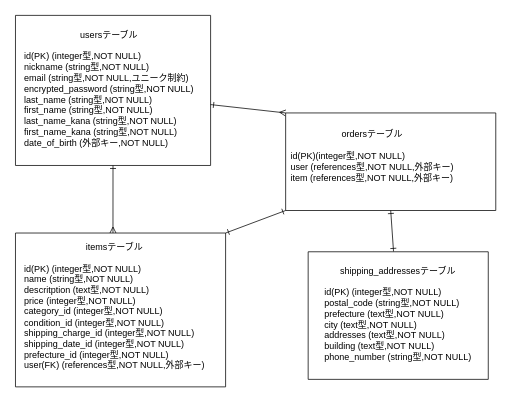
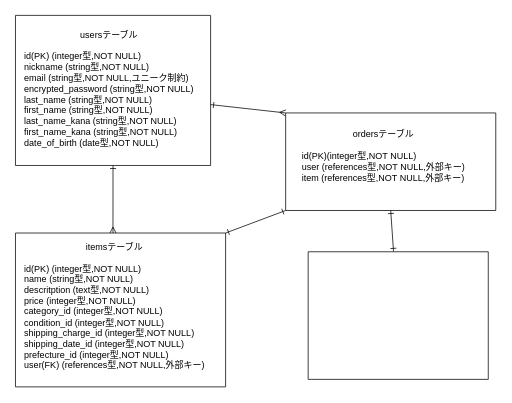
  <mxCell id="0" />
  <mxCell id="1" parent="0" />
  <mxCell id="2" style="edgeStyle=none;html=1;entryX=0.464;entryY=0;entryDx=0;entryDy=0;endArrow=ERmany;endFill=0;startArrow=ERone;startFill=0;entryPerimeter=0;" edge="1" parent="1" source="3" target="5"><mxGeometry relative="1" as="geometry" /></mxCell>
  <mxCell id="3" value="" style="swimlane;startSize=0;align=left;" vertex="1" parent="1"><mxGeometry x="20" y="20" width="260" height="200" as="geometry" /></mxCell>
- <mxCell id="4" value="&lt;div style=&quot;text-align: center;&quot;&gt;&lt;span style=&quot;background-color: initial;&quot;&gt;usersテーブル&lt;/span&gt;&lt;/div&gt;&lt;br&gt;id(PK) (integer型,NOT NULL)&lt;br&gt;nickname (string型,NOT NULL)&lt;br&gt;&lt;div style=&quot;&quot;&gt;&lt;span style=&quot;background-color: initial;&quot;&gt;email (string型,NOT NULL,ユニーク制約)&lt;/span&gt;&lt;/div&gt;&lt;div style=&quot;&quot;&gt;&lt;span style=&quot;background-color: initial;&quot;&gt;encrypted_password (string型,NOT NULL)&lt;/span&gt;&lt;/div&gt;&lt;div style=&quot;&quot;&gt;&lt;span style=&quot;background-color: initial;&quot;&gt;last_name (string型,NOT NULL)&lt;/span&gt;&lt;/div&gt;&lt;div style=&quot;&quot;&gt;&lt;span style=&quot;background-color: initial;&quot;&gt;first_name (string型,NOT NULL)&lt;/span&gt;&lt;/div&gt;&lt;div style=&quot;&quot;&gt;&lt;div&gt;&lt;span style=&quot;background-color: initial;&quot;&gt;last_name_kana (string型,NOT NULL)&lt;/span&gt;&lt;/div&gt;&lt;div&gt;&lt;span style=&quot;background-color: initial;&quot;&gt;first_name_kana (string型,NOT NULL)&lt;/span&gt;&lt;/div&gt;&lt;div&gt;&lt;span style=&quot;background-color: initial;&quot;&gt;date_of_birth (外部キー,NOT NULL)&lt;/span&gt;&lt;/div&gt;&lt;/div&gt;&lt;div style=&quot;&quot;&gt;&lt;br&gt;&lt;/div&gt;" style="text;html=1;align=left;verticalAlign=middle;resizable=0;points=[];autosize=1;strokeColor=none;fillColor=none;" vertex="1" parent="3"><mxGeometry x="10" y="10" width="250" height="190" as="geometry" /></mxCell>
+ <mxCell id="4" value="&lt;div style=&quot;text-align: center;&quot;&gt;&lt;span style=&quot;background-color: initial;&quot;&gt;usersテーブル&lt;/span&gt;&lt;/div&gt;&lt;br&gt;id(PK) (integer型,NOT NULL)&lt;br&gt;nickname (string型,NOT NULL)&lt;br&gt;&lt;div style=&quot;&quot;&gt;&lt;span style=&quot;background-color: initial;&quot;&gt;email (string型,NOT NULL,ユニーク制約)&lt;/span&gt;&lt;/div&gt;&lt;div style=&quot;&quot;&gt;&lt;span style=&quot;background-color: initial;&quot;&gt;encrypted_password (string型,NOT NULL)&lt;/span&gt;&lt;/div&gt;&lt;div style=&quot;&quot;&gt;&lt;span style=&quot;background-color: initial;&quot;&gt;last_name (string型,NOT NULL)&lt;/span&gt;&lt;/div&gt;&lt;div style=&quot;&quot;&gt;&lt;span style=&quot;background-color: initial;&quot;&gt;first_name (string型,NOT NULL)&lt;/span&gt;&lt;/div&gt;&lt;div style=&quot;&quot;&gt;&lt;div&gt;&lt;span style=&quot;background-color: initial;&quot;&gt;last_name_kana (string型,NOT NULL)&lt;/span&gt;&lt;/div&gt;&lt;div&gt;&lt;span style=&quot;background-color: initial;&quot;&gt;first_name_kana (string型,NOT NULL)&lt;/span&gt;&lt;/div&gt;&lt;div&gt;&lt;span style=&quot;background-color: initial;&quot;&gt;date_of_birth (date型,NOT NULL)&lt;/span&gt;&lt;/div&gt;&lt;/div&gt;&lt;div style=&quot;&quot;&gt;&lt;br&gt;&lt;/div&gt;" style="text;html=1;align=left;verticalAlign=middle;resizable=0;points=[];autosize=1;strokeColor=none;fillColor=none;" vertex="1" parent="3"><mxGeometry x="10" y="10" width="250" height="190" as="geometry" /></mxCell>
  <mxCell id="5" value="" style="swimlane;startSize=0;align=left;" vertex="1" parent="1"><mxGeometry x="20" y="310" width="280" height="205" as="geometry" /></mxCell>
  <mxCell id="6" value="&lt;div style=&quot;text-align: center;&quot;&gt;&lt;span style=&quot;background-color: initial;&quot;&gt;itemsテーブル&lt;/span&gt;&lt;/div&gt;&lt;br&gt;id(PK) (integer型,NOT NULL)&lt;br&gt;name (string型,NOT NULL)&lt;br&gt;&lt;span style=&quot;background-color: initial;&quot;&gt;descritption (text型,NOT NULL)&lt;/span&gt;&lt;br&gt;&lt;div style=&quot;&quot;&gt;&lt;span style=&quot;background-color: initial;&quot;&gt;price (integer型,NOT NULL)&lt;/span&gt;&lt;/div&gt;&lt;div style=&quot;&quot;&gt;&lt;span style=&quot;background-color: initial;&quot;&gt;category_id (integer型,NOT NULL)&lt;/span&gt;&lt;/div&gt;&lt;div style=&quot;&quot;&gt;&lt;span style=&quot;background-color: initial;&quot;&gt;condition_id (integer型,NOT NULL)&lt;/span&gt;&lt;/div&gt;&lt;div style=&quot;&quot;&gt;&lt;div&gt;&lt;span style=&quot;background-color: initial;&quot;&gt;shipping_charge_id (integer型,NOT NULL)&lt;/span&gt;&lt;/div&gt;&lt;div&gt;&lt;span style=&quot;background-color: initial;&quot;&gt;shipping_date_id (integer型,NOT NULL)&lt;/span&gt;&lt;/div&gt;&lt;div&gt;&lt;span style=&quot;background-color: initial;&quot;&gt;prefecture_id (integer型,NOT NULL)&lt;/span&gt;&lt;/div&gt;&lt;div&gt;&lt;span style=&quot;background-color: initial;&quot;&gt;user(FK) (references型,NOT NULL,外部キー)&lt;/span&gt;&lt;/div&gt;&lt;/div&gt;&lt;div style=&quot;&quot;&gt;&lt;br&gt;&lt;/div&gt;" style="text;html=1;align=left;verticalAlign=middle;resizable=0;points=[];autosize=1;strokeColor=none;fillColor=none;" vertex="1" parent="5"><mxGeometry x="10" y="5" width="260" height="200" as="geometry" /></mxCell>
  <mxCell id="7" style="edgeStyle=none;html=1;exitX=0;exitY=0;exitDx=0;exitDy=0;startArrow=ERmany;startFill=0;endArrow=ERone;endFill=0;" edge="1" parent="1" source="10" target="4"><mxGeometry relative="1" as="geometry" /></mxCell>
  <mxCell id="8" style="edgeStyle=none;html=1;entryX=1;entryY=0;entryDx=0;entryDy=0;startArrow=ERone;startFill=0;endArrow=ERone;endFill=0;exitX=0;exitY=1;exitDx=0;exitDy=0;" edge="1" parent="1" source="10" target="5"><mxGeometry relative="1" as="geometry"><mxPoint x="380" y="400" as="sourcePoint" /></mxGeometry></mxCell>
  <mxCell id="9" style="edgeStyle=none;html=1;exitX=0.5;exitY=1;exitDx=0;exitDy=0;startArrow=ERone;startFill=0;endArrow=ERone;endFill=0;entryX=0.474;entryY=-0.003;entryDx=0;entryDy=0;entryPerimeter=0;" edge="1" parent="1" source="10" target="12"><mxGeometry relative="1" as="geometry"><mxPoint x="520" y="330" as="targetPoint" /></mxGeometry></mxCell>
  <mxCell id="10" value="" style="swimlane;startSize=0;align=left;" vertex="1" parent="1"><mxGeometry x="380" y="150" width="280" height="130" as="geometry" /></mxCell>
- <mxCell id="11" value="&lt;div style=&quot;text-align: center;&quot;&gt;&lt;span style=&quot;background-color: initial;&quot;&gt;ordersテーブル&lt;/span&gt;&lt;/div&gt;&lt;br&gt;id(PK)(integer型,NOT NULL)&lt;br&gt;&lt;div style=&quot;&quot;&gt;&lt;div&gt;&lt;span style=&quot;background-color: initial;&quot;&gt;user (&lt;/span&gt;&lt;span style=&quot;background-color: initial;&quot;&gt;references型,NOT NULL,外部キー)&lt;/span&gt;&lt;/div&gt;&lt;div&gt;&lt;span style=&quot;background-color: initial;&quot;&gt;item (&lt;/span&gt;&lt;span style=&quot;background-color: initial;&quot;&gt;references型,NOT NULL,外部キー)&lt;/span&gt;&lt;/div&gt;&lt;/div&gt;&lt;div style=&quot;&quot;&gt;&lt;br&gt;&lt;/div&gt;" style="text;html=1;align=left;verticalAlign=middle;resizable=0;points=[];autosize=1;strokeColor=none;fillColor=none;" vertex="1" parent="10"><mxGeometry x="5" y="15" width="240" height="100" as="geometry" /></mxCell>
+ <mxCell id="11" value="&lt;div style=&quot;text-align: center;&quot;&gt;&lt;span style=&quot;background-color: initial;&quot;&gt;ordersテーブル&lt;/span&gt;&lt;/div&gt;&lt;br&gt;id(PK)(integer型,NOT NULL)&lt;br&gt;&lt;div style=&quot;&quot;&gt;&lt;div&gt;&lt;span style=&quot;background-color: initial;&quot;&gt;user (&lt;/span&gt;&lt;span style=&quot;background-color: initial;&quot;&gt;references型,NOT NULL,外部キー)&lt;/span&gt;&lt;/div&gt;&lt;div&gt;&lt;span style=&quot;background-color: initial;&quot;&gt;item (&lt;/span&gt;&lt;span style=&quot;background-color: initial;&quot;&gt;references型,NOT NULL,外部キー)&lt;/span&gt;&lt;/div&gt;&lt;/div&gt;&lt;div style=&quot;&quot;&gt;&lt;br&gt;&lt;/div&gt;" style="text;html=1;align=left;verticalAlign=middle;resizable=0;points=[];autosize=1;strokeColor=none;fillColor=none;" vertex="1" parent="10"><mxGeometry x="20" y="15" width="240" height="100" as="geometry" /></mxCell>
  <mxCell id="12" value="" style="swimlane;startSize=0;align=left;" vertex="1" parent="1"><mxGeometry x="410" y="335" width="240" height="170" as="geometry" /></mxCell>
- <mxCell id="13" value="&lt;div style=&quot;text-align: center;&quot;&gt;&lt;span style=&quot;background-color: initial;&quot;&gt;shipping_addressesテーブル&lt;/span&gt;&lt;/div&gt;&lt;br&gt;id(PK)&amp;nbsp;(integer型,NOT NULL)&lt;br&gt;postal_code (string型,NOT NULL)&lt;br&gt;prefecture (text型,NOT NULL)&lt;br&gt;city (text型,NOT NULL)&lt;br&gt;addresses (text型,NOT NULL)&lt;br&gt;building (text型,NOT NULL)&lt;br&gt;phone_number (string型,NOT NULL)&lt;br&gt;&lt;div style=&quot;&quot;&gt;&lt;br&gt;&lt;/div&gt;" style="text;html=1;align=left;verticalAlign=middle;resizable=0;points=[];autosize=1;strokeColor=none;fillColor=none;" vertex="1" parent="12"><mxGeometry x="20" y="10" width="220" height="160" as="geometry" /></mxCell>
